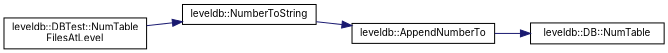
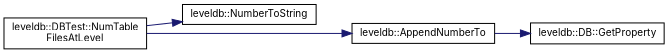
  digraph {
    fontname=Inter
    rankdir=LR
    node [color=black fillcolor=white fontname=Inter fontsize=10 shape=record style=filled]
    edge [color=midnightblue fontname=Inter fontsize=10 labelfontname=Helvetica labelfontsize=10 style=solid]
    n1 [height=0.2 label="leveldb::DBTest::NumTable\lFilesAtLevel" width=0.4]
    n2 [height=0.2 label="leveldb::NumberToString" width=0.4]
-   n3 [height=0.2 label="leveldb::DB::NumTable" width=0.4]
+   n3 [height=0.2 label="leveldb::DB::GetProperty" width=0.4]
    n4 [height=0.2 label="leveldb::AppendNumberTo" width=0.4]
    n1 -> n2
-   n2 -> n4
+   n1 -> n4
    n4 -> n3
  }
